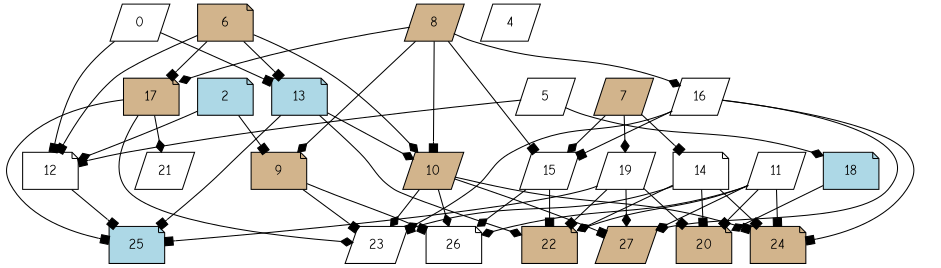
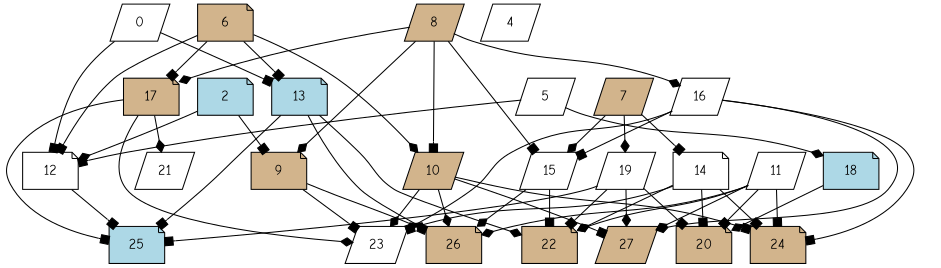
  digraph {
    fontname="Comic Neue"
    node [alpha=0.18 fillcolor=white fontname="Comic Neue" shape=parallelogram style=filled]
    edge [arrowhead=box fontname="Comic Neue"]
    n1 [expect_size=23001680967102936 label=0]
    12 [alpha=0.10 expect_size=141795660544922877952 shape=note]
    13 [alpha=0.16 expect_size=287859701395676960 fillcolor=lightblue shape=note]
    25 [alpha=0.15 expect_size=21428056827089984 fillcolor=lightblue shape=note]
-   26 [alpha=0.13 expect_size=3346228969815687 shape=note]
+   26 [alpha=0.13 expect_size=3346228969815687 fillcolor=tan shape=note]
    22 [alpha=0.17 expect_size=5165457326021017 fillcolor=tan shape=note]
    2 [alpha=0.03 expect_size=5151408529814746 fillcolor=lightblue shape=note]
    9 [alpha=0.01 expect_size=9802663273126288 fillcolor=tan shape=note]
    23 [alpha=0.04 expect_size=1122771670686169600]
    11 [alpha=0.19 expect_size=56669427856644376]
    24 [expect_size=7002178601069756 fillcolor=tan shape=note]
    27 [alpha=0.07 expect_size=985921169517160832 fillcolor=tan]
    20 [expect_size=210228196528831332352 fillcolor=tan shape=note]
    4 [alpha=0.16 expect_size=1436236615478008610816]
    5 [alpha=0.07 expect_size=243164930303737888]
    18 [alpha=0.15 expect_size=765635615460522196992 fillcolor=lightblue shape=note]
    15 [alpha=0.11 expect_size=437233902350973696]
    6 [alpha=0.11 expect_size=6340481919076435 fillcolor=tan shape=note]
    10 [alpha=0.19 expect_size=531013592601130432 fillcolor=tan]
    17 [alpha=0.15 expect_size=665086650468126848 fillcolor=tan shape=note]
    21 [alpha=0.08 expect_size=6877977796863280]
    7 [alpha=0.04 expect_size=417782351465759637504 fillcolor=tan]
    14 [alpha=0.07 expect_size=1517812421312380928000 shape=note]
    19 [alpha=0.15 expect_size=548135366662685056]
    8 [alpha=0.04 expect_size=4281006665897700 fillcolor=tan]
    16 [expect_size=118105822106799376]
    n1 -> 12
    n1 -> 13
    12 -> 25
    13 -> 25
-   13 -> 10 [arrowhead=diamond]
+   13 -> 26 [arrowhead=diamond]
    13 -> 22 [arrowhead=diamond]
    2 -> 12 [arrowhead=diamond]
    2 -> 9
    9 -> 26
    9 -> 23
    11 -> 26 [arrowhead=diamond]
    11 -> 22 [arrowhead=diamond]
    11 -> 24
    11 -> 27 [arrowhead=diamond]
    11 -> 20
    5 -> 12
    5 -> 18 [arrowhead=diamond]
    18 -> 20 [arrowhead=diamond]
    15 -> 26 [arrowhead=diamond]
    15 -> 22
    6 -> 12
    6 -> 13
    6 -> 10 [arrowhead=diamond]
    6 -> 17
    10 -> 26 [arrowhead=diamond]
    10 -> 23 [arrowhead=diamond]
    10 -> 24
    10 -> 27
    17 -> 25
    17 -> 23 [arrowhead=diamond]
    17 -> 21 [arrowhead=diamond]
    7 -> 15 [arrowhead=diamond]
    7 -> 14
    7 -> 19 [arrowhead=diamond]
    14 -> 22 [arrowhead=diamond]
    14 -> 23
    14 -> 24
    14 -> 20
    19 -> 25
    19 -> 22
    19 -> 27 [arrowhead=diamond]
    19 -> 20
    8 -> 9 [arrowhead=diamond]
    8 -> 15
    8 -> 10
    8 -> 17 [arrowhead=diamond]
    8 -> 16 [arrowhead=diamond]
    16 -> 23 [arrowhead=diamond]
    16 -> 24
    16 -> 27 [arrowhead=diamond]
    16 -> 15
  }
